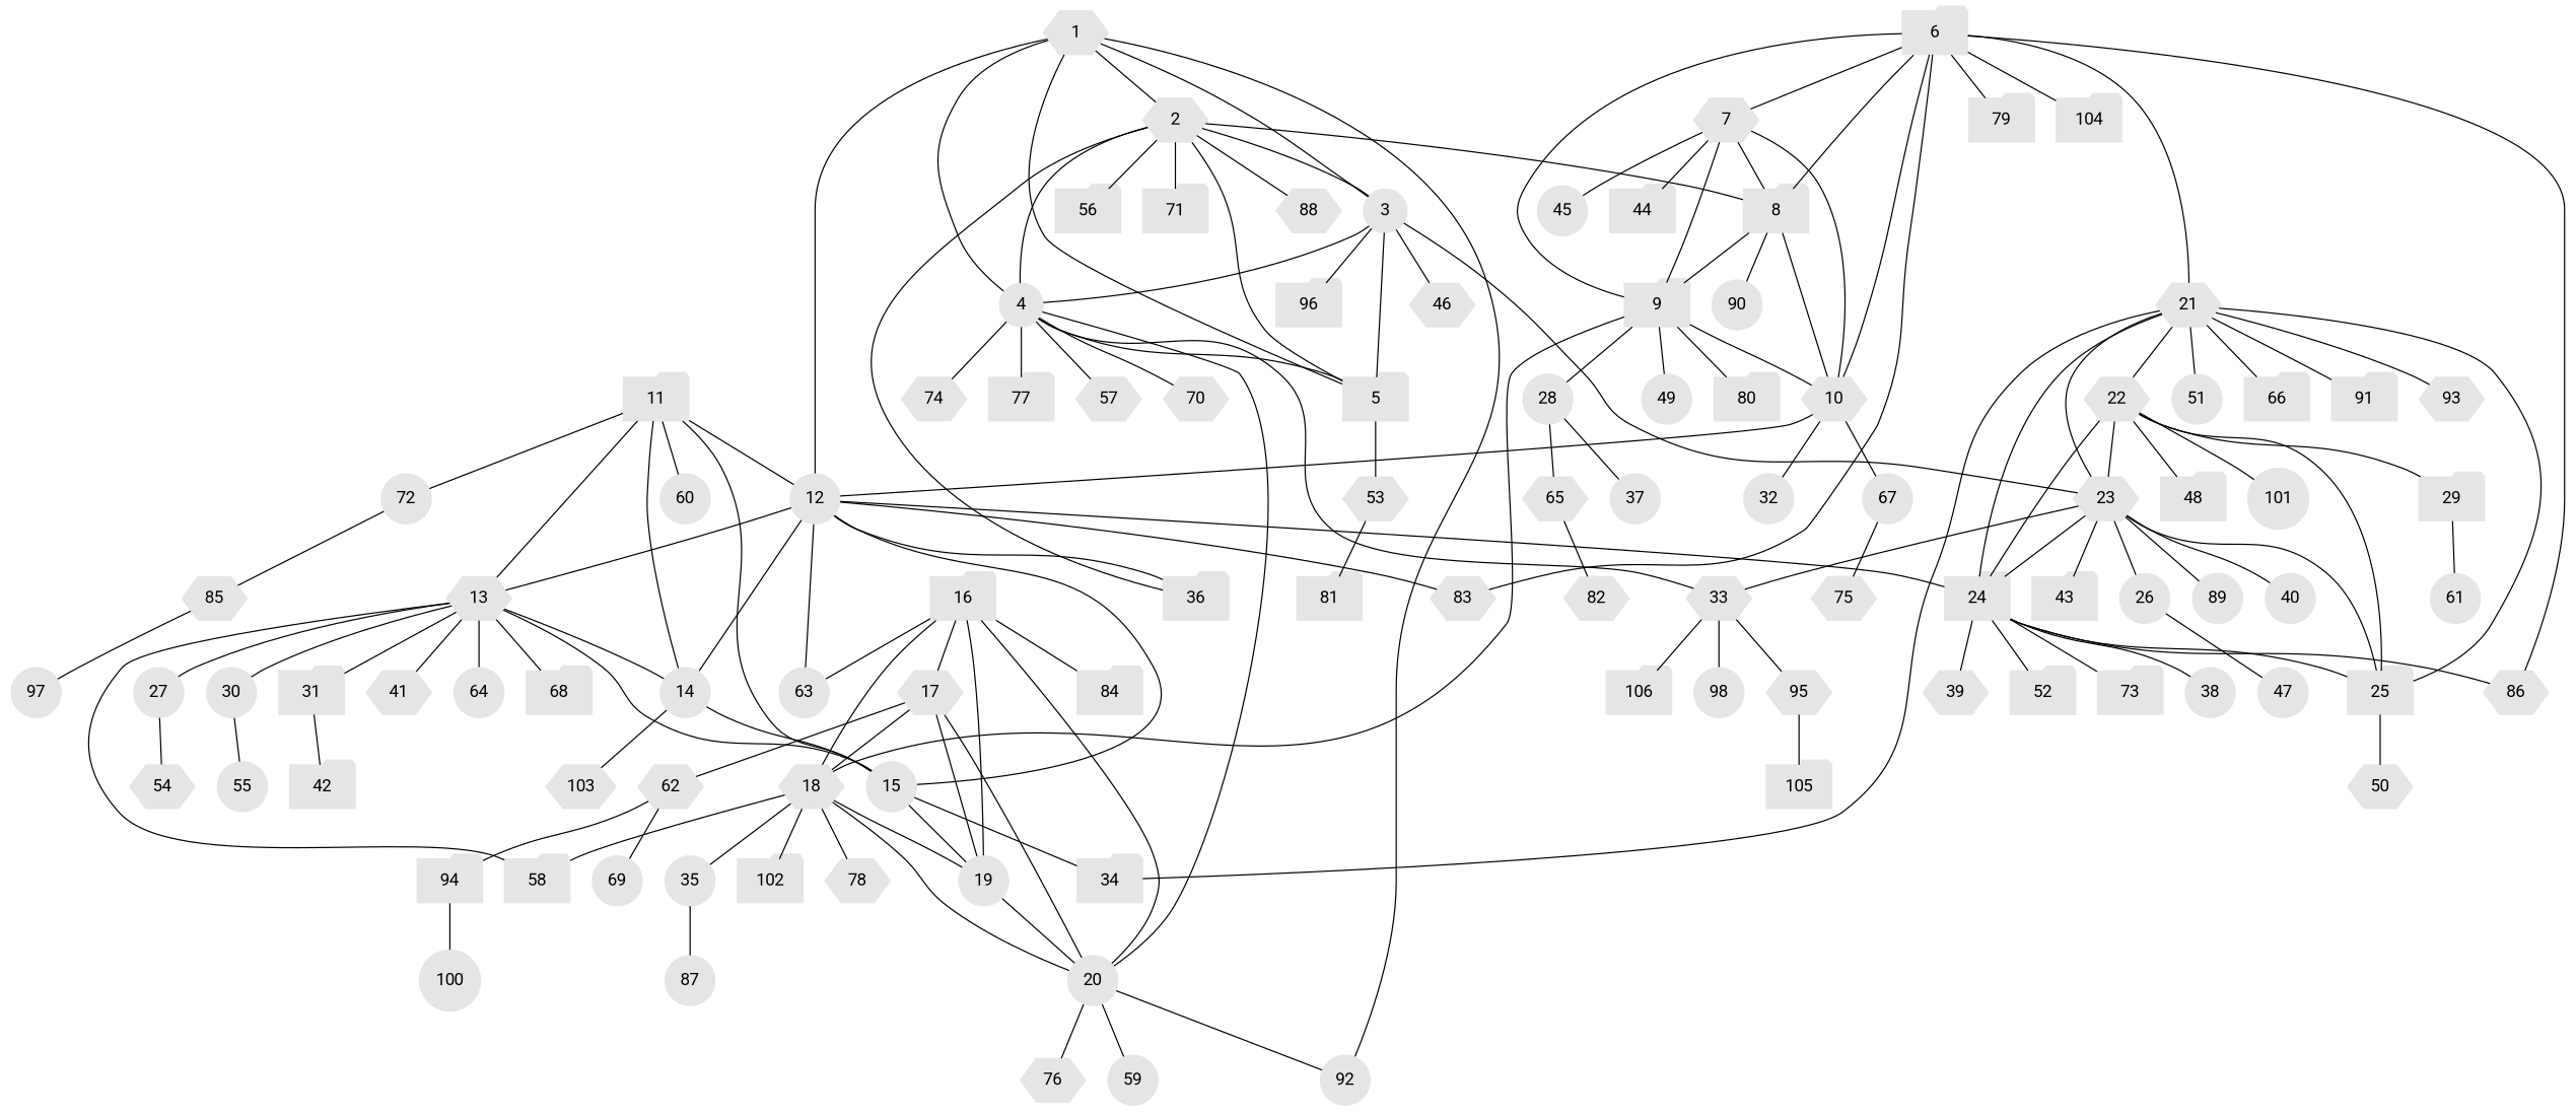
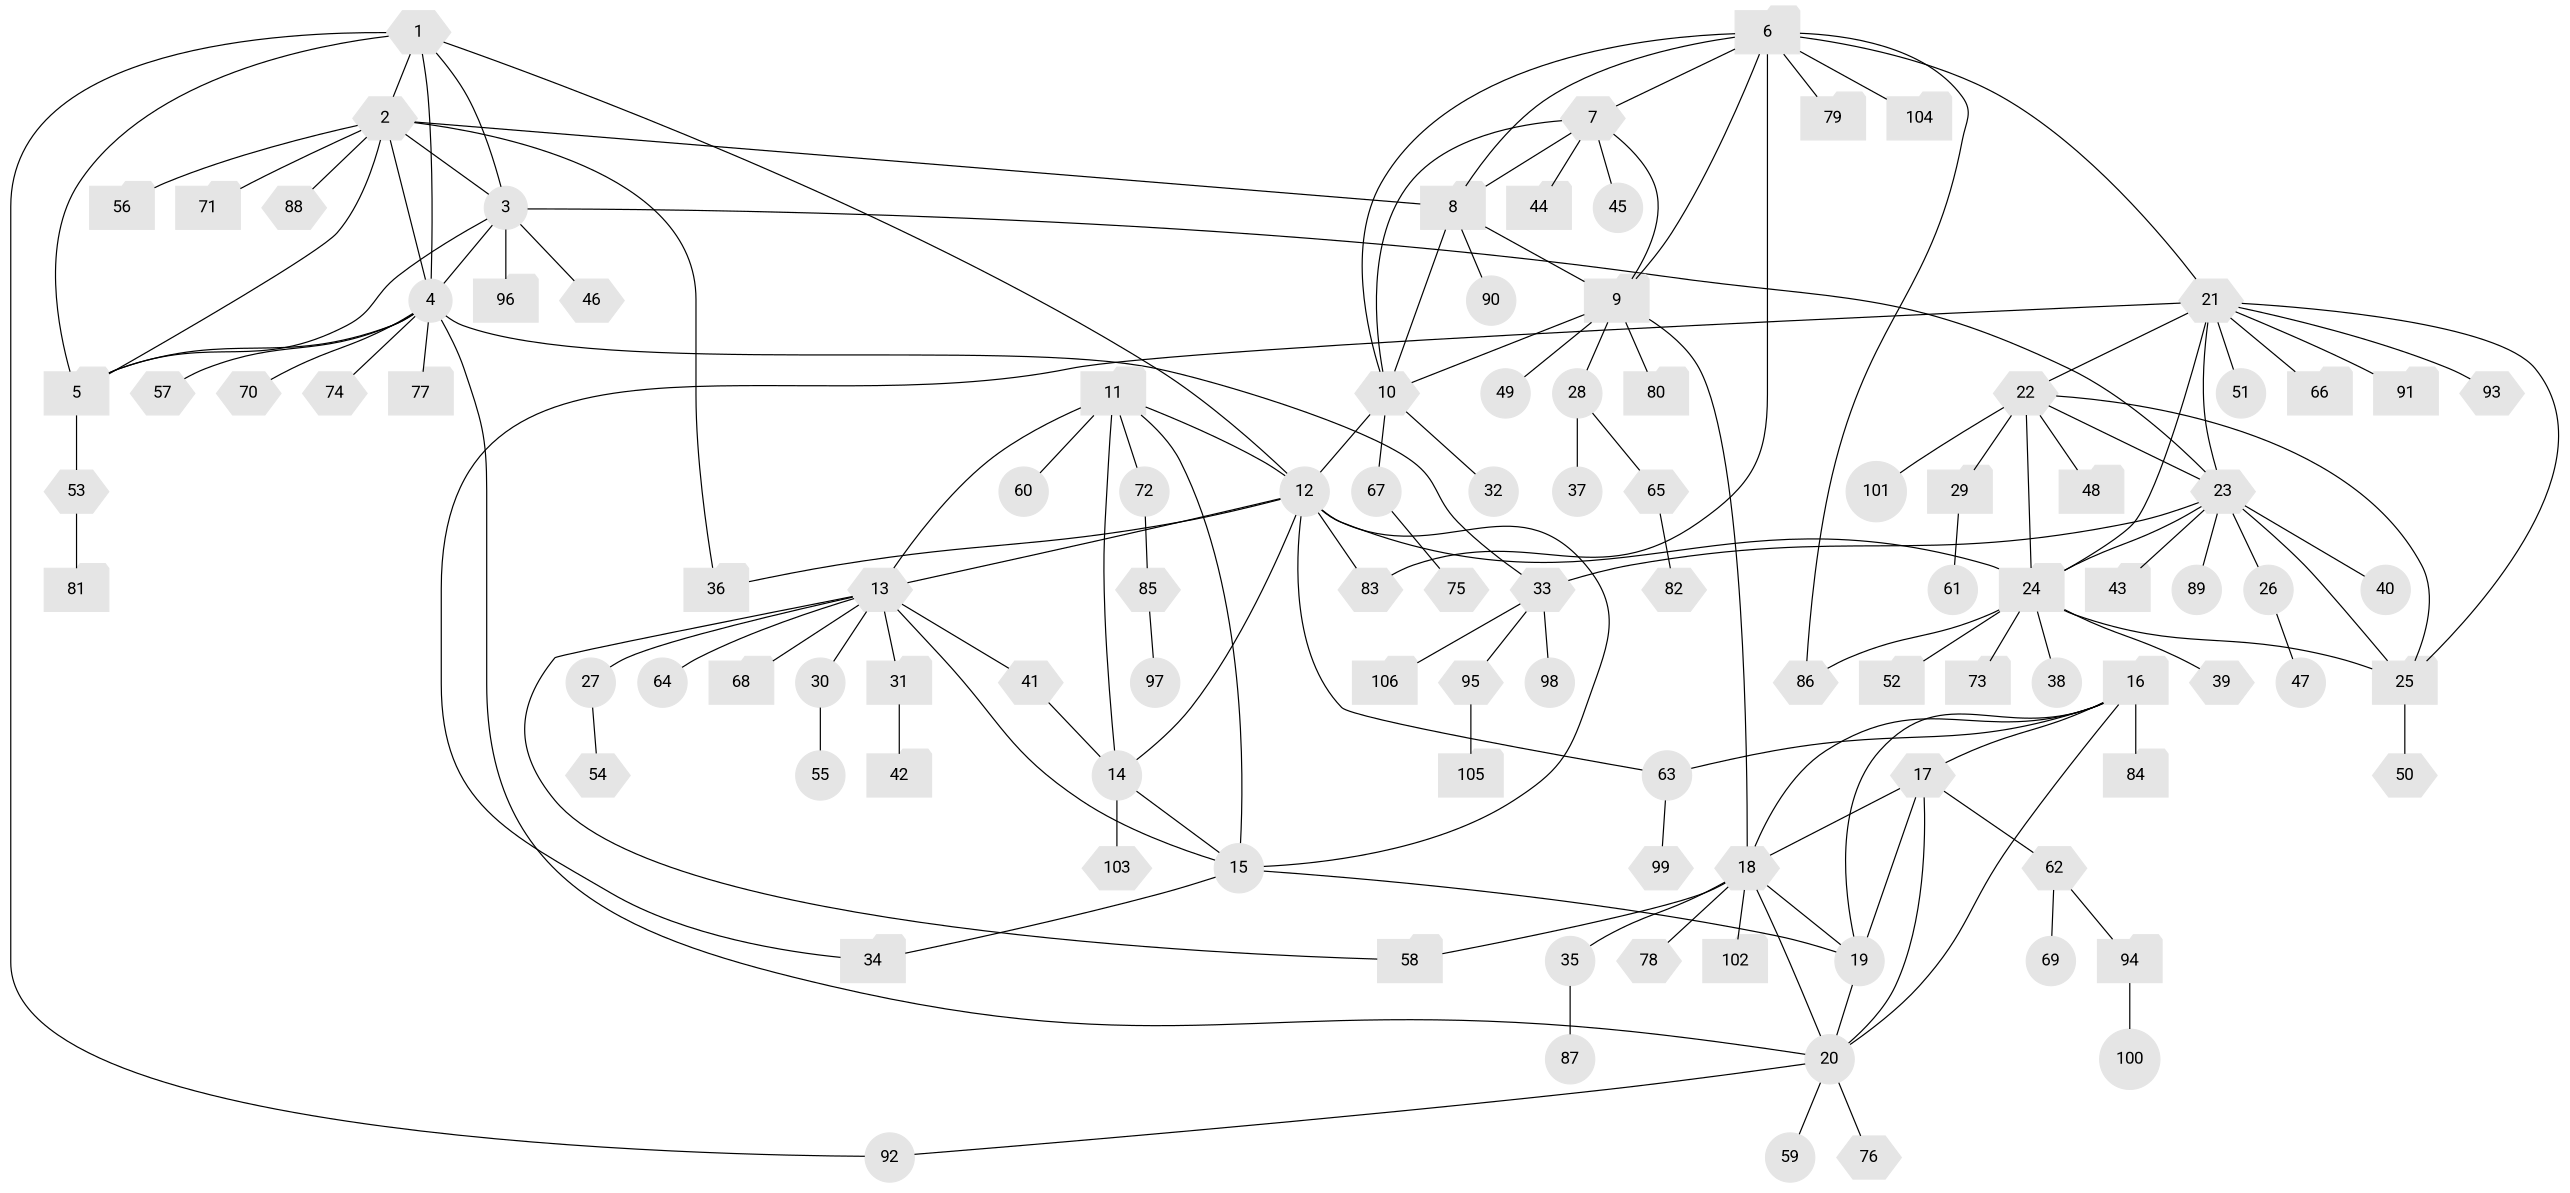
  graph {
    fontname=Roboto
    node [color=gray90 fontname=Roboto shape=circle style=filled]
    edge [fontname=Roboto]
    1 [shape=hexagon]
    2 [shape=hexagon]
    3
    4
    5 [shape=folder]
    12
    92
    8 [shape=folder]
    36 [shape=folder]
    56 [shape=folder]
    71 [shape=folder]
    88 [shape=hexagon]
    23 [shape=hexagon]
    46 [shape=hexagon]
    96 [shape=folder]
    20
    33 [shape=hexagon]
    57 [shape=hexagon]
    70 [shape=hexagon]
    74 [shape=hexagon]
    77 [shape=folder]
    53 [shape=hexagon]
    83 [shape=hexagon]
    13 [shape=hexagon]
    14
    15
    24 [shape=folder]
    63
    9 [shape=folder]
    10 [shape=hexagon]
    90
    25 [shape=folder]
    26
    40
    43 [shape=folder]
    89
    59
    76 [shape=hexagon]
    95 [shape=hexagon]
    98
    106 [shape=folder]
    81 [shape=folder]
    6 [shape=folder]
    7 [shape=hexagon]
    21 [shape=hexagon]
    79 [shape=folder]
    86 [shape=hexagon]
    104 [shape=folder]
    44 [shape=folder]
    45
    18 [shape=hexagon]
    28
    49
    80 [shape=folder]
    32
    67
    34 [shape=folder]
    22 [shape=hexagon]
    51
    66 [shape=folder]
    91 [shape=folder]
    93 [shape=hexagon]
    58 [shape=folder]
    19
    35
    78 [shape=hexagon]
    102 [shape=folder]
    37
    65 [shape=hexagon]
    75 [shape=hexagon]
    11 [shape=folder]
    60
    72
    27
    30
    31 [shape=folder]
    41 [shape=hexagon]
    64
    68 [shape=folder]
    103 [shape=hexagon]
    85 [shape=hexagon]
    38
    39 [shape=hexagon]
    52 [shape=folder]
    73 [shape=folder]
+   99 [shape=hexagon]
    54 [shape=hexagon]
    55
    42 [shape=folder]
    16 [shape=folder]
    17 [shape=hexagon]
    84 [shape=folder]
    62 [shape=hexagon]
    69
    94 [shape=folder]
    29 [shape=folder]
    48 [shape=folder]
    101
    87
    50 [shape=hexagon]
    61
    47
    82 [shape=hexagon]
    105 [shape=folder]
    100
    97
    1 -- 2
    1 -- 3
    1 -- 4
    1 -- 5
    1 -- 12
    1 -- 92
    2 -- 3
    2 -- 4
    2 -- 5
    2 -- 8
    2 -- 36
    2 -- 56
    2 -- 71
    2 -- 88
    3 -- 4
    3 -- 5
    3 -- 23
    3 -- 46
    3 -- 96
    4 -- 5
    4 -- 20
    4 -- 33
    4 -- 57
    4 -- 70
    4 -- 74
    4 -- 77
    5 -- 53
    12 -- 36
    12 -- 83
    12 -- 13
    12 -- 14
    12 -- 15
    12 -- 24
    12 -- 63
    8 -- 9
    8 -- 10
    8 -- 90
    23 -- 33
    23 -- 24
    23 -- 25
    23 -- 26
    23 -- 40
    23 -- 43
    23 -- 89
    20 -- 92
    20 -- 59
    20 -- 76
    33 -- 95
    33 -- 98
    33 -- 106
    53 -- 81
-   13 -- 14
+   41 -- 14
    13 -- 15
    13 -- 58
    13 -- 27
    13 -- 30
    13 -- 31
    13 -- 41
    13 -- 64
    13 -- 68
    14 -- 15
    14 -- 103
    15 -- 34
    15 -- 19
    24 -- 25
    24 -- 86
    24 -- 38
    24 -- 39
    24 -- 52
    24 -- 73
+   63 -- 99
    9 -- 10
    9 -- 18
    9 -- 28
    9 -- 49
    9 -- 80
    10 -- 12
    10 -- 32
    10 -- 67
    25 -- 50
    26 -- 47
    95 -- 105
    6 -- 8
    6 -- 83
    6 -- 9
    6 -- 10
    6 -- 7
    6 -- 21
    6 -- 79
    6 -- 86
    6 -- 104
    7 -- 8
    7 -- 9
    7 -- 10
    7 -- 44
    7 -- 45
    21 -- 23
    21 -- 24
    21 -- 25
    21 -- 34
    21 -- 22
    21 -- 51
    21 -- 66
    21 -- 91
    21 -- 93
    18 -- 20
    18 -- 58
    18 -- 19
    18 -- 35
    18 -- 78
    18 -- 102
    28 -- 37
    28 -- 65
    67 -- 75
    22 -- 23
    22 -- 24
    22 -- 25
    22 -- 29
    22 -- 48
    22 -- 101
    19 -- 20
    35 -- 87
    65 -- 82
    11 -- 12
    11 -- 13
    11 -- 14
    11 -- 15
    11 -- 60
    11 -- 72
    72 -- 85
    27 -- 54
    30 -- 55
    31 -- 42
    85 -- 97
    16 -- 20
    16 -- 63
    16 -- 18
    16 -- 19
    16 -- 17
    16 -- 84
    17 -- 20
    17 -- 18
    17 -- 19
    17 -- 62
    62 -- 69
    62 -- 94
    94 -- 100
    29 -- 61
  }
